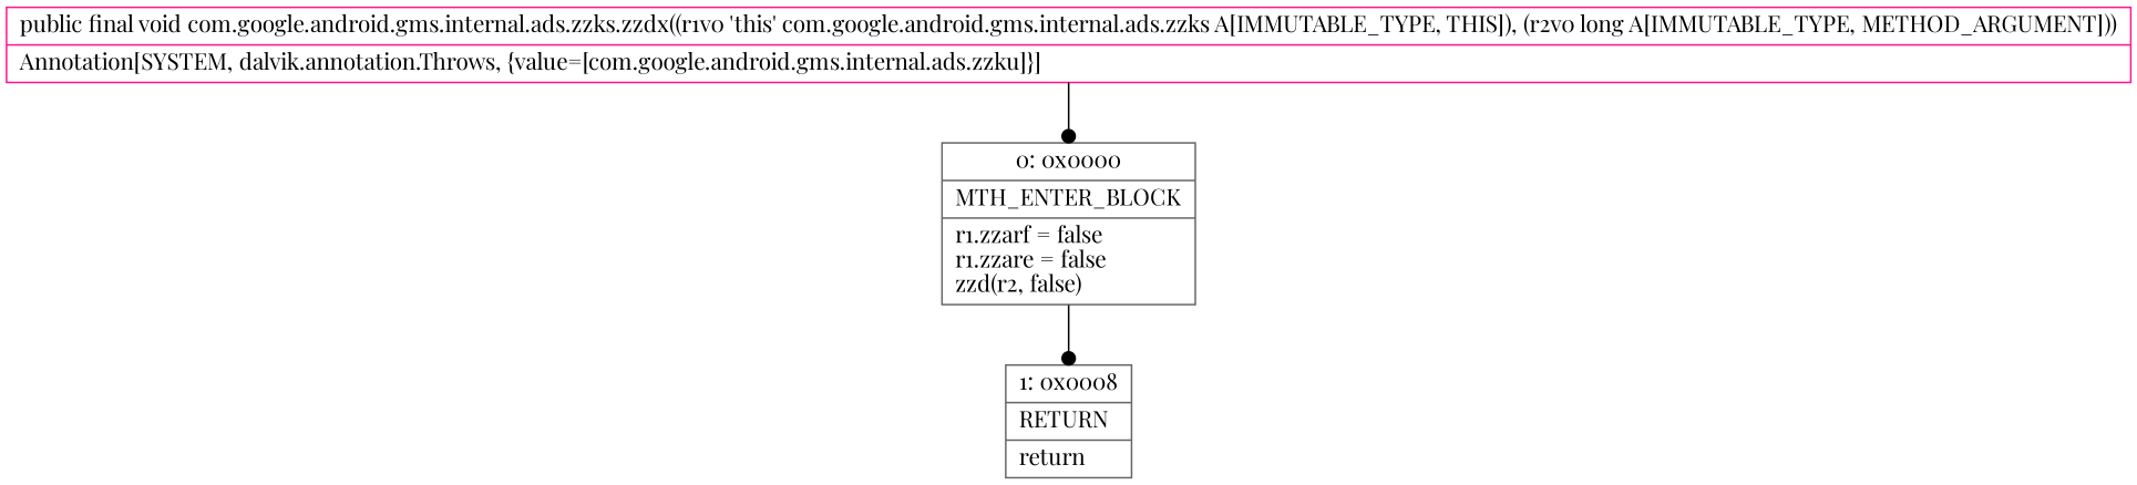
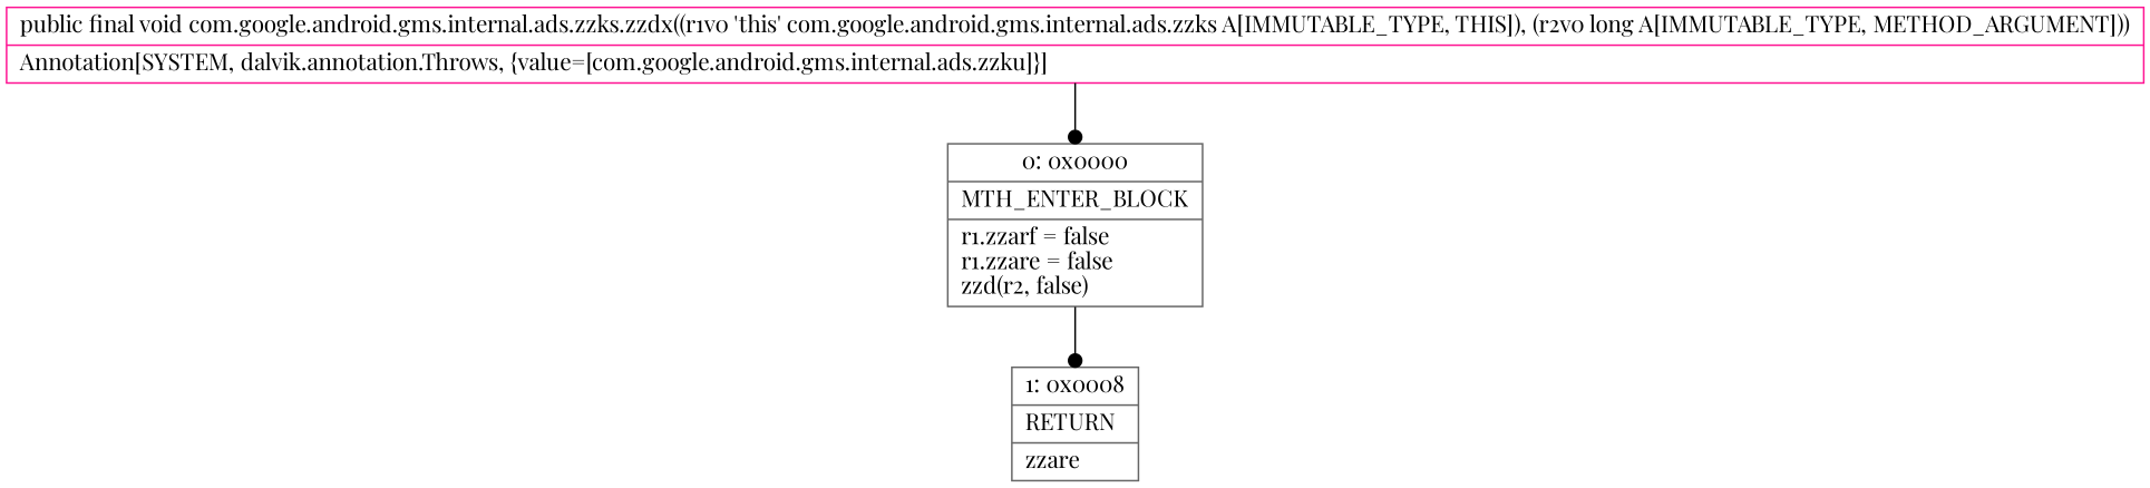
  digraph {
    fontname="Playfair Display"
    node [shape=record color=gray40 fontname="Playfair Display"]
    edge [arrowhead=dot fontname="Playfair Display"]
    n1 [label="{0\:\ 0x0000|MTH_ENTER_BLOCK\l|r1.zzarf = false\lr1.zzare = false\lzzd(r2, false)\l}"]
-   n2 [label="{1\:\ 0x0008|RETURN\l|return\l}"]
+   n2 [label="{1\:\ 0x0008|RETURN\l|zzare\l}"]
    n3 [label="{public final void com.google.android.gms.internal.ads.zzks.zzdx((r1v0 'this' com.google.android.gms.internal.ads.zzks A[IMMUTABLE_TYPE, THIS]), (r2v0 long A[IMMUTABLE_TYPE, METHOD_ARGUMENT]))  | Annotation[SYSTEM, dalvik.annotation.Throws, \{value=[com.google.android.gms.internal.ads.zzku]\}]\l}" color=deeppink]
    n1 -> n2
    n3 -> n1
  }
